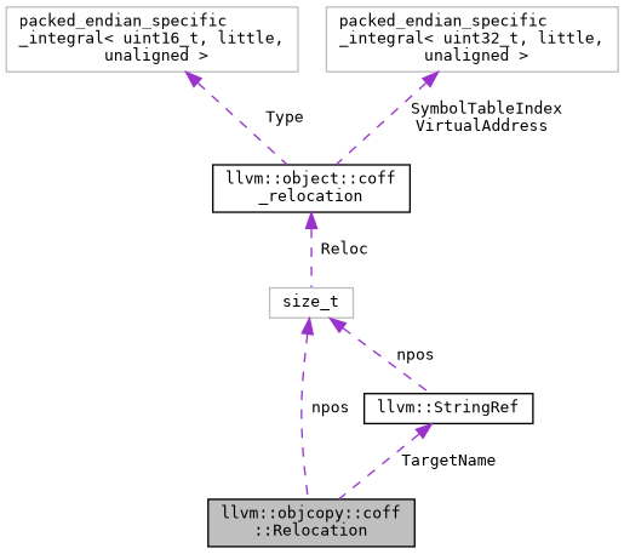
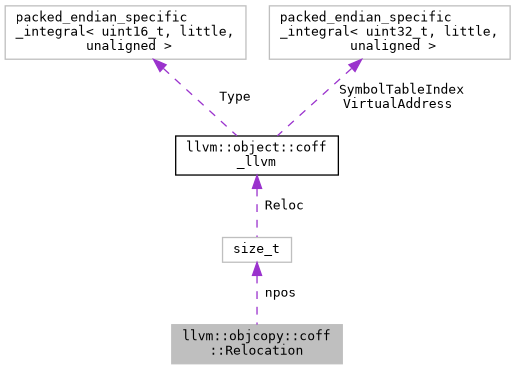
  digraph {
    fontname="DejaVu Sans Mono"
    rankdir=TB
    node [color=black fontname="DejaVu Sans Mono" fontsize=10 shape=record]
    edge [color=darkorchid3 dir=back fontname="DejaVu Sans Mono" fontsize=10 labelfontname=Helvetica labelfontsize=10 style=dashed]
-   n1 [fillcolor=grey75 fontcolor=black height=0.2 label="llvm::objcopy::coff\l::Relocation" style=filled width=0.4]
-   n2 [height=0.2 label="llvm::object::coff\l_relocation" width=0.4]
+   n1 [color=grey75 fillcolor=grey75 fontcolor=black height=0.2 label="llvm::objcopy::coff\l::Relocation" style=filled width=0.4]
+   n2 [height=0.2 label="llvm::object::coff\l_llvm" width=0.4]
    n3 [color=grey75 height=0.2 label=size_t width=0.4]
    n4 [color=grey75 height=0.2 label="packed_endian_specific\l_integral\< uint16_t, little,\l unaligned \>" width=0.4]
    n5 [color=grey75 height=0.2 label="packed_endian_specific\l_integral\< uint32_t, little,\l unaligned \>" width=0.4]
-   n6 [height=0.2 label="llvm::StringRef" width=0.4]
    n2 -> n3 [label=" Reloc"]
    n3 -> n1 [label=" npos"]
-   n3 -> n6 [label=" npos"]
    n4 -> n2 [label=" Type"]
    n5 -> n2 [label=" SymbolTableIndex\nVirtualAddress"]
-   n6 -> n1 [label=" TargetName"]
  }
